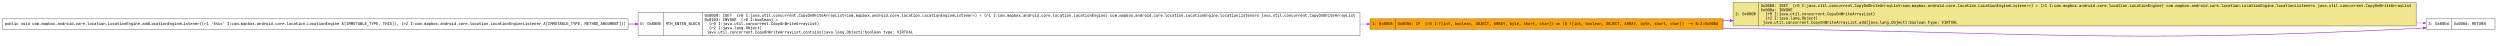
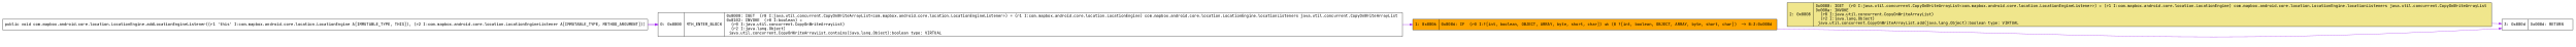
  digraph {
    fontname="JetBrains Mono"
    rankdir=LR
    node [fillcolor=white fontname="JetBrains Mono" shape=record style=filled]
    edge [color=purple fontname="JetBrains Mono" style=bold]
    n1 [label="{0\:\ 0x0000|MTH_ENTER_BLOCK\l|0x0000: IGET  (r0 I:java.util.concurrent.CopyOnWriteArrayList\<com.mapbox.android.core.location.LocationEngineListener\>) = (r1 I:com.mapbox.android.core.location.LocationEngine) com.mapbox.android.core.location.LocationEngine.locationListeners java.util.concurrent.CopyOnWriteArrayList \l0x0102: INVOKE  (r0 I:boolean) = \l  (r0 I:java.util.concurrent.CopyOnWriteArrayList)\l  (r2 I:java.lang.Object)\l java.util.concurrent.CopyOnWriteArrayList.contains(java.lang.Object):boolean type: VIRTUAL \l}"]
    n2 [fillcolor=orange label="{1\:\ 0x0006|0x0006: IF  (r0 I:?[int, boolean, OBJECT, ARRAY, byte, short, char]) != (0 ?[int, boolean, OBJECT, ARRAY, byte, short, char])  \-\> B:3:0x000d \l}"]
    n3 [fillcolor=khaki label="{2\:\ 0x0008|0x0008: IGET  (r0 I:java.util.concurrent.CopyOnWriteArrayList\<com.mapbox.android.core.location.LocationEngineListener\>) = (r1 I:com.mapbox.android.core.location.LocationEngine) com.mapbox.android.core.location.LocationEngine.locationListeners java.util.concurrent.CopyOnWriteArrayList \l0x000a: INVOKE  \l  (r0 I:java.util.concurrent.CopyOnWriteArrayList)\l  (r2 I:java.lang.Object)\l java.util.concurrent.CopyOnWriteArrayList.add(java.lang.Object):boolean type: VIRTUAL \l}"]
    n4 [label="{3\:\ 0x000d|0x000d: RETURN   \l}"]
    n5 [label="{public void com.mapbox.android.core.location.LocationEngine.addLocationEngineListener((r1 'this' I:com.mapbox.android.core.location.LocationEngine A[IMMUTABLE_TYPE, THIS]), (r2 I:com.mapbox.android.core.location.LocationEngineListener A[IMMUTABLE_TYPE, METHOD_ARGUMENT])) }"]
    n1 -> n2 [style=solid]
-   n2 -> n3
-   n2 -> n4
+   n2 -> n4 [style=solid]
    n3 -> n4 [style=solid]
    n5 -> n1
  }
